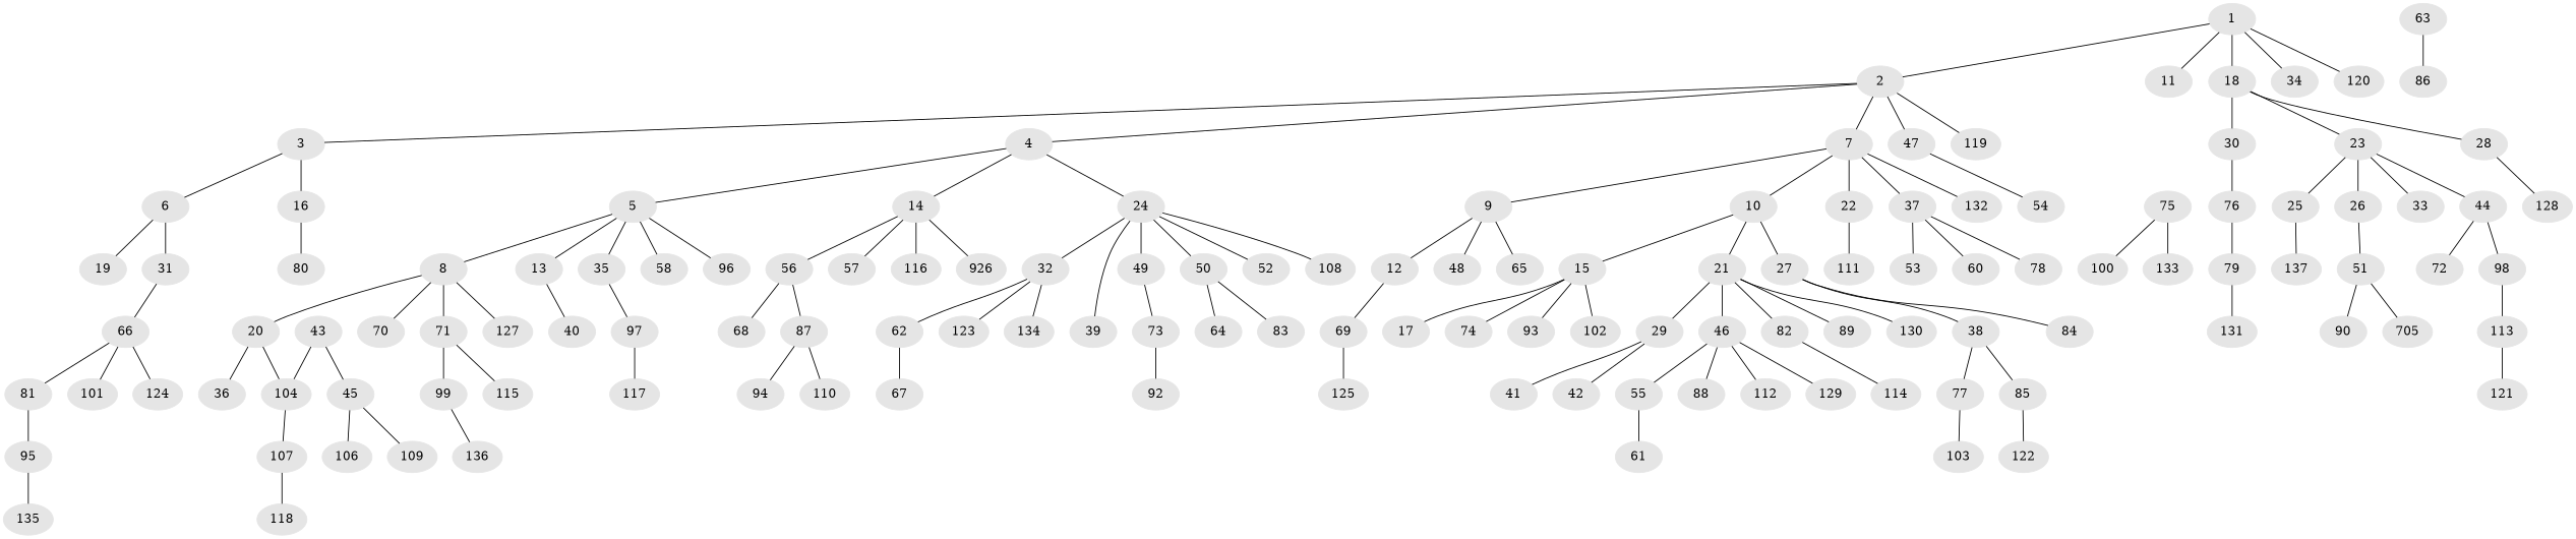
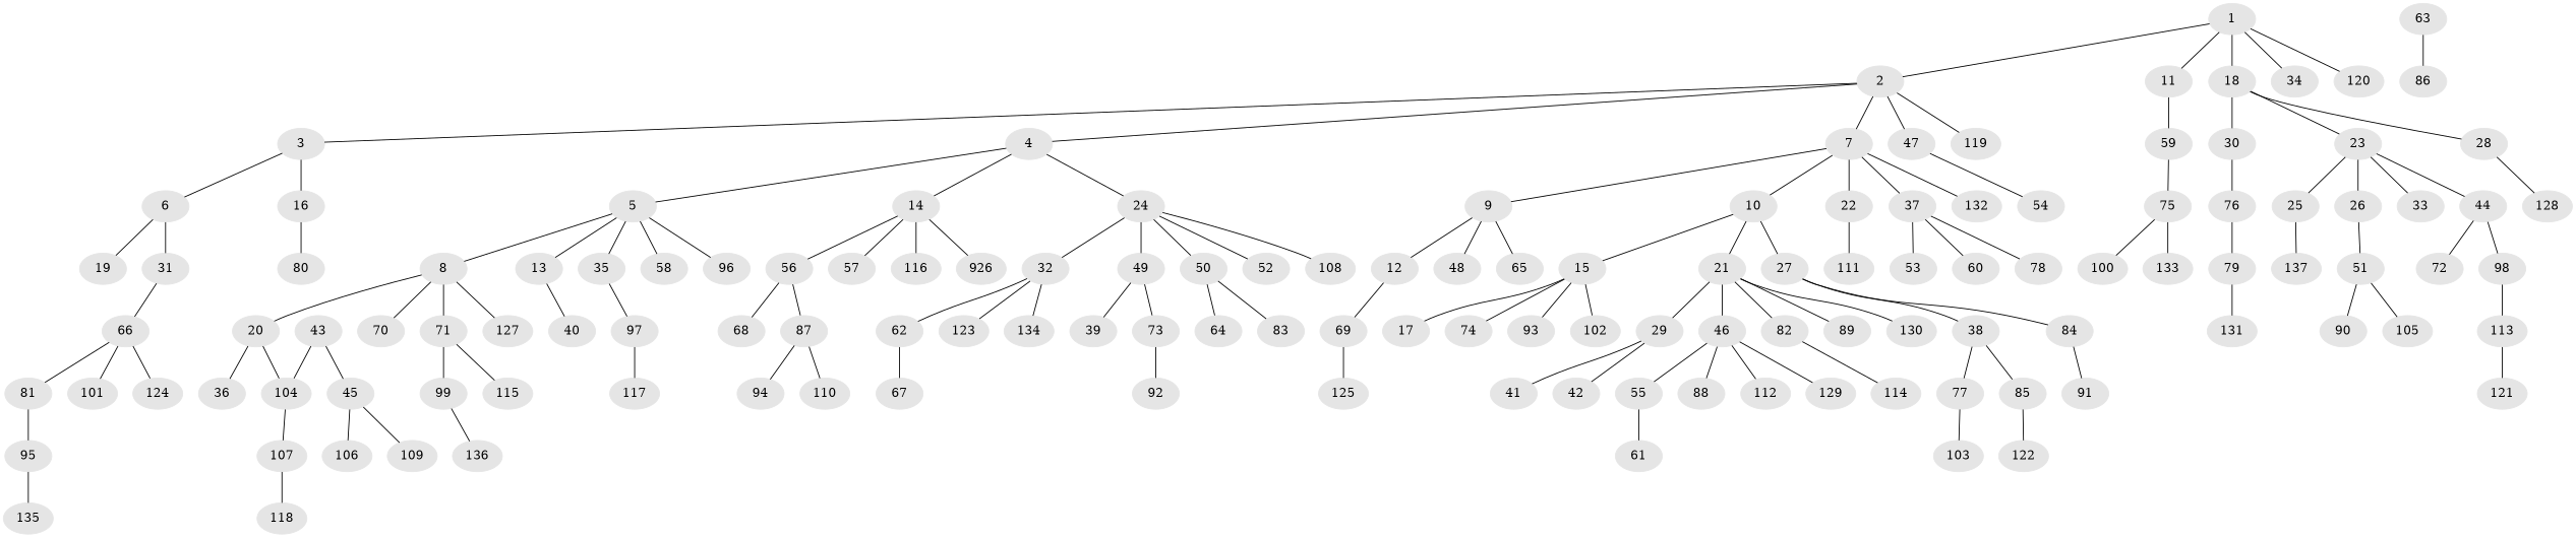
  graph {
    node [color=gray90 style=filled]
    1
    2
    11
    18
    34
    120
    3
    4
    7
    47
    119
+   59
    30
    23
    28
    76
    6
    16
    5
    14
    24
    9
    10
    22
    37
    132
    54
    19
    31
    80
    8
    13
    35
    58
    96
    56
    57
    116
    n39 [label=926]
    32
    39
    49
    50
    52
    108
    20
    70
    71
    127
    40
    97
    66
    12
    48
    65
    15
    21
    27
    111
    53
    60
    78
    36
    104
    99
    115
    69
    17
    74
    93
    102
    29
    46
    82
    89
    130
    38
    84
    75
    125
    68
    87
    25
    26
    33
    44
    128
    43
    45
    41
    42
    55
    88
    112
    129
    114
    137
    51
    72
    98
    62
    123
    134
    73
    64
    83
    90
-   105 [label=705]
+   105
    77
    85
+   91
    63
    86
    79
    81
    101
    124
    67
    117
    103
    122
    106
    109
    107
    113
    61
    92
    94
    110
    100
    133
    95
    136
    131
    135
    121
    118
    1 -- 2
    1 -- 11
    1 -- 18
    1 -- 34
    1 -- 120
    2 -- 3
    2 -- 4
    2 -- 7
    2 -- 47
    2 -- 119
+   11 -- 59
    18 -- 30
    18 -- 23
    18 -- 28
    3 -- 6
    3 -- 16
    4 -- 5
    4 -- 14
    4 -- 24
    7 -- 9
    7 -- 10
    7 -- 22
    7 -- 37
    7 -- 132
    47 -- 54
+   59 -- 75
    30 -- 76
    23 -- 25
    23 -- 26
    23 -- 33
    23 -- 44
    28 -- 128
    76 -- 79
    6 -- 19
    6 -- 31
    16 -- 80
    5 -- 8
    5 -- 13
    5 -- 35
    5 -- 58
    5 -- 96
    14 -- 56
    14 -- 57
    14 -- 116
    14 -- n39
    24 -- 32
-   24 -- 39
+   49 -- 39
    24 -- 49
    24 -- 50
    24 -- 52
    24 -- 108
    9 -- 12
    9 -- 48
    9 -- 65
    10 -- 15
    10 -- 21
    10 -- 27
    22 -- 111
    37 -- 53
    37 -- 60
    37 -- 78
    31 -- 66
    8 -- 20
    8 -- 70
    8 -- 71
    8 -- 127
    13 -- 40
    35 -- 97
    56 -- 68
    56 -- 87
    32 -- 62
    32 -- 123
    32 -- 134
    49 -- 73
    50 -- 64
    50 -- 83
    20 -- 36
    20 -- 104
    71 -- 99
    71 -- 115
    97 -- 117
    66 -- 81
    66 -- 101
    66 -- 124
    12 -- 69
    15 -- 17
    15 -- 74
    15 -- 93
    15 -- 102
    21 -- 29
    21 -- 46
    21 -- 82
    21 -- 89
    21 -- 130
    27 -- 38
    27 -- 84
    104 -- 107
    99 -- 136
    69 -- 125
    29 -- 41
    29 -- 42
    46 -- 55
    46 -- 88
    46 -- 112
    46 -- 129
    82 -- 114
    38 -- 77
    38 -- 85
+   84 -- 91
    75 -- 100
    75 -- 133
    87 -- 94
    87 -- 110
    25 -- 137
    26 -- 51
    44 -- 72
    44 -- 98
    43 -- 104
    43 -- 45
    45 -- 106
    45 -- 109
    55 -- 61
    51 -- 90
    51 -- 105
    98 -- 113
    62 -- 67
    73 -- 92
    77 -- 103
    85 -- 122
    63 -- 86
    79 -- 131
    81 -- 95
    107 -- 118
    113 -- 121
    95 -- 135
  }
